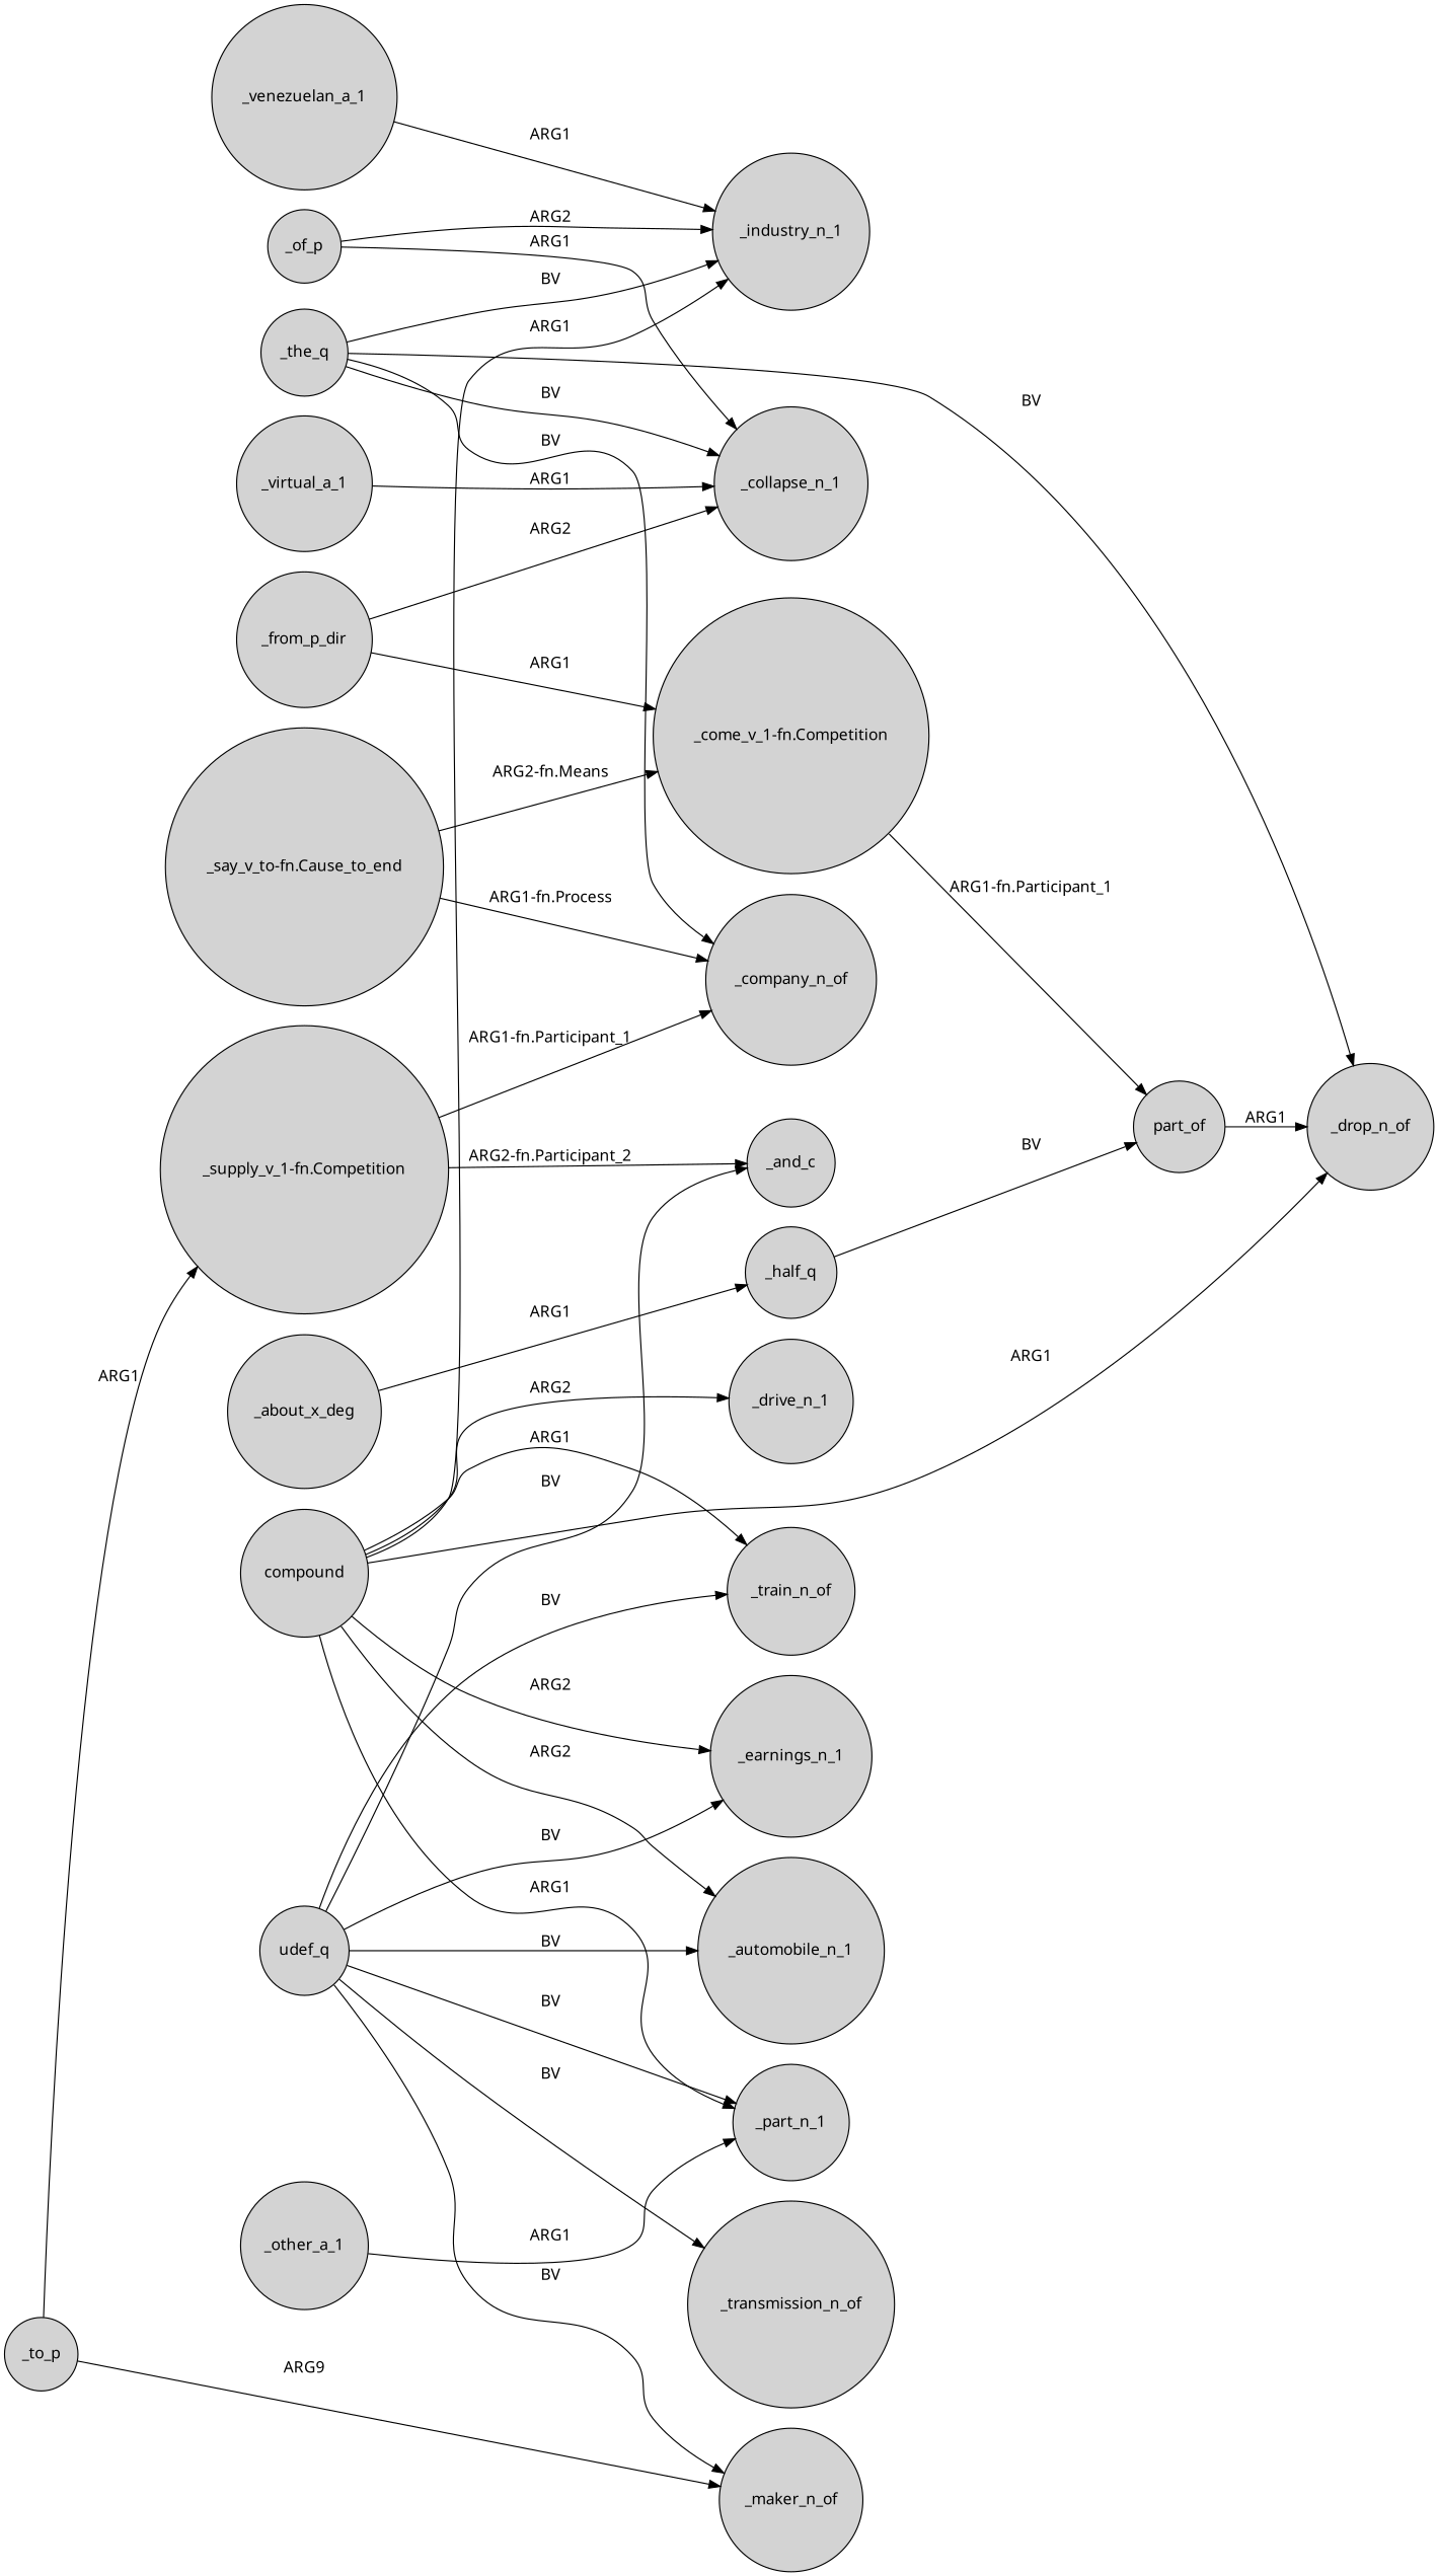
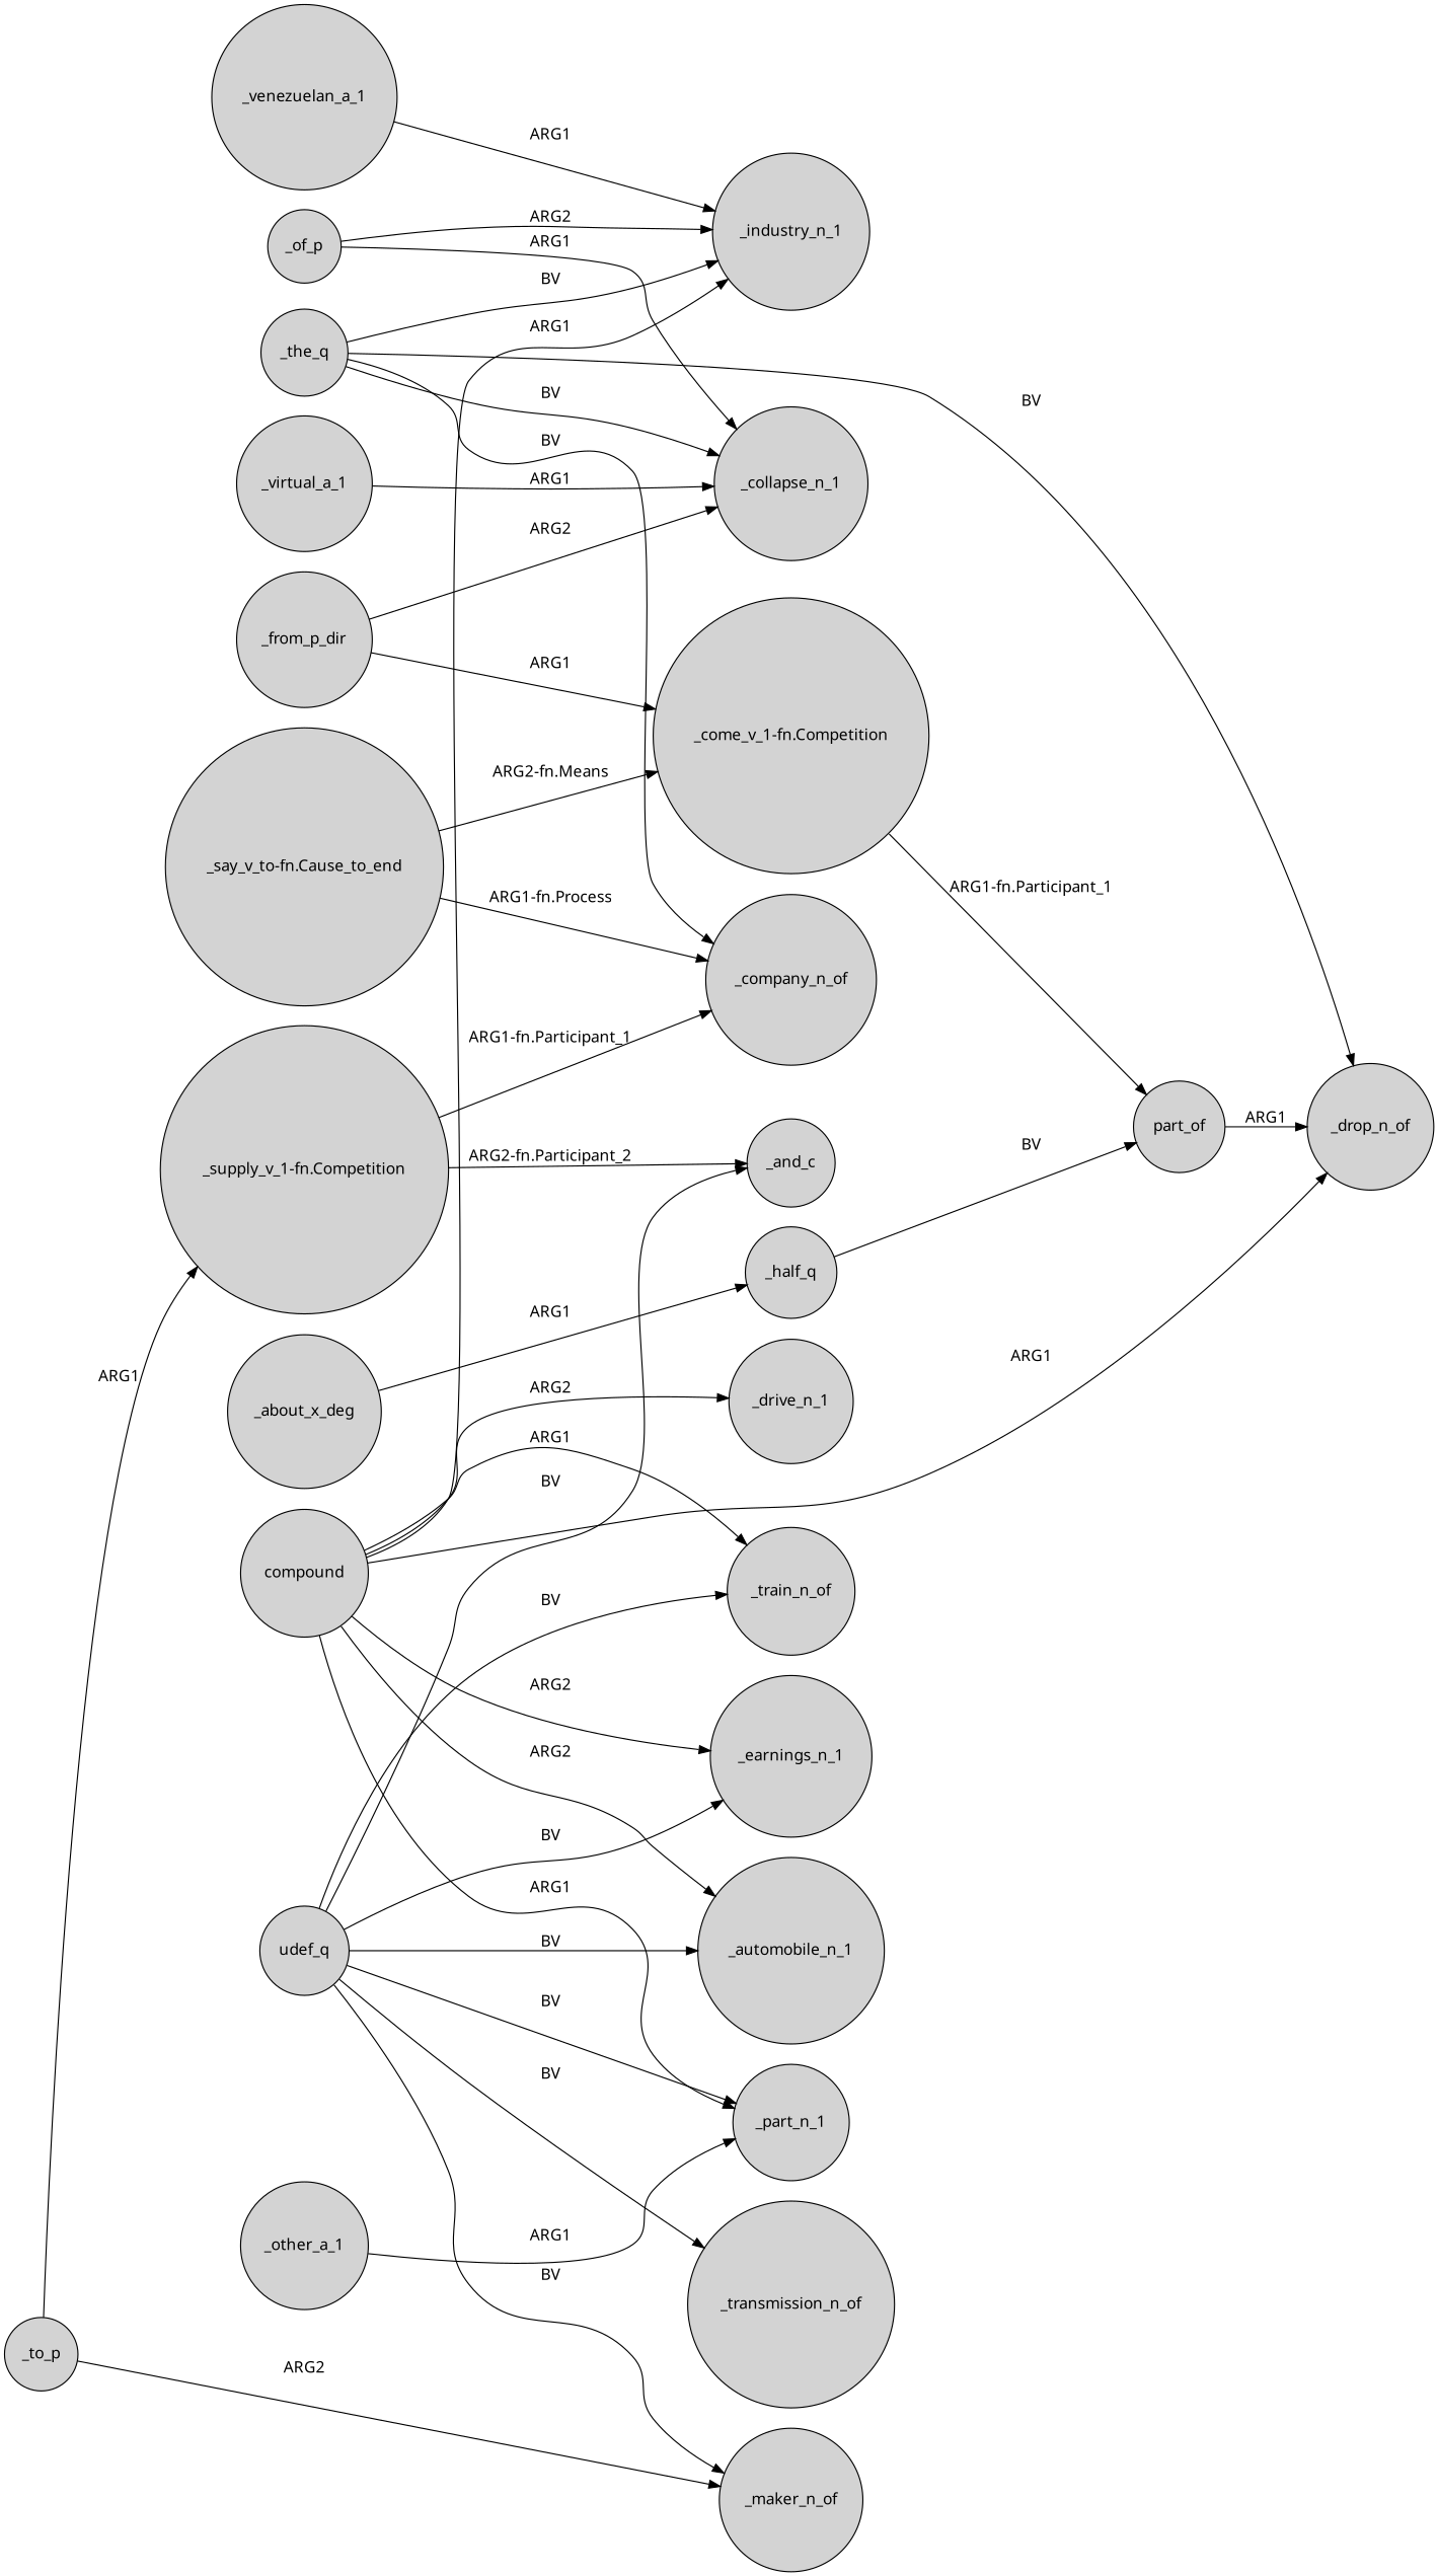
  digraph {
    fontname="Noto Sans"
    rankdir=LR
    node [fontname="Noto Sans" shape=circle style=filled]
    edge [fontname="Noto Sans"]
    compound
    _drive_n_1
    _industry_n_1
    _part_n_1
    _drop_n_of
    _automobile_n_1
    _earnings_n_1
    _train_n_of
    _of_p
    _collapse_n_1
    _about_x_deg
    _half_q
    part_of
    udef_q
    _maker_n_of
    _and_c
    _transmission_n_of
    _the_q
    _company_n_of
    _to_p
    "_supply_v_1-fn.Competition"
    _venezuelan_a_1
    "_come_v_1-fn.Competition"
    _other_a_1
    _from_p_dir
    _virtual_a_1
    "_say_v_to-fn.Cause_to_end"
    compound -> _drive_n_1 [label=ARG2]
    compound -> _industry_n_1 [label=ARG1]
    compound -> _part_n_1 [label=ARG1]
    compound -> _drop_n_of [label=ARG1]
    compound -> _automobile_n_1 [label=ARG2]
    compound -> _earnings_n_1 [label=ARG2]
    compound -> _train_n_of [label=ARG1]
    _of_p -> _industry_n_1 [label=ARG2]
    _of_p -> _collapse_n_1 [label=ARG1]
    _about_x_deg -> _half_q [label=ARG1]
    _half_q -> part_of [label=BV]
    part_of -> _drop_n_of [label=ARG1]
    udef_q -> _part_n_1 [label=BV]
    udef_q -> _automobile_n_1 [label=BV]
    udef_q -> _earnings_n_1 [label=BV]
    udef_q -> _train_n_of [label=BV]
    udef_q -> _maker_n_of [label=BV]
    udef_q -> _and_c [label=BV]
    udef_q -> _transmission_n_of [label=BV]
    _the_q -> _industry_n_1 [label=BV]
    _the_q -> _drop_n_of [label=BV]
    _the_q -> _collapse_n_1 [label=BV]
    _the_q -> _company_n_of [label=BV]
-   _to_p -> _maker_n_of [label=ARG9]
+   _to_p -> _maker_n_of [label=ARG2]
    _to_p -> "_supply_v_1-fn.Competition" [label=ARG1]
    "_supply_v_1-fn.Competition" -> _and_c [label="ARG2-fn.Participant_2"]
    "_supply_v_1-fn.Competition" -> _company_n_of [label="ARG1-fn.Participant_1"]
    _venezuelan_a_1 -> _industry_n_1 [label=ARG1]
    "_come_v_1-fn.Competition" -> part_of [label="ARG1-fn.Participant_1"]
    _other_a_1 -> _part_n_1 [label=ARG1]
    _from_p_dir -> _collapse_n_1 [label=ARG2]
    _from_p_dir -> "_come_v_1-fn.Competition" [label=ARG1]
    _virtual_a_1 -> _collapse_n_1 [label=ARG1]
    "_say_v_to-fn.Cause_to_end" -> _company_n_of [label="ARG1-fn.Process"]
    "_say_v_to-fn.Cause_to_end" -> "_come_v_1-fn.Competition" [label="ARG2-fn.Means"]
  }
